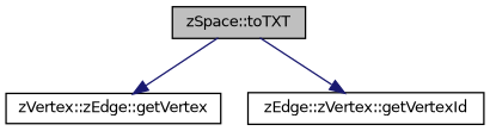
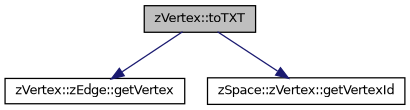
  digraph {
    rankdir=TB
    node [color=black fillcolor=white fontname=Helvetica fontsize=10 shape=record style=filled]
    edge [color=midnightblue fontname=Helvetica fontsize=10 labelfontname=Helvetica labelfontsize=10 style=solid]
-   n1 [fillcolor=grey75 fontcolor=black height=0.2 label="zSpace::toTXT" width=0.4]
+   n1 [fillcolor=grey75 fontcolor=black height=0.2 label="zVertex::toTXT" width=0.4]
    n2 [height=0.2 label="zVertex::zEdge::getVertex" width=0.4]
-   n3 [height=0.2 label="zEdge::zVertex::getVertexId" width=0.4]
+   n3 [height=0.2 label="zSpace::zVertex::getVertexId" width=0.4]
    n1 -> n2
    n1 -> n3
  }
